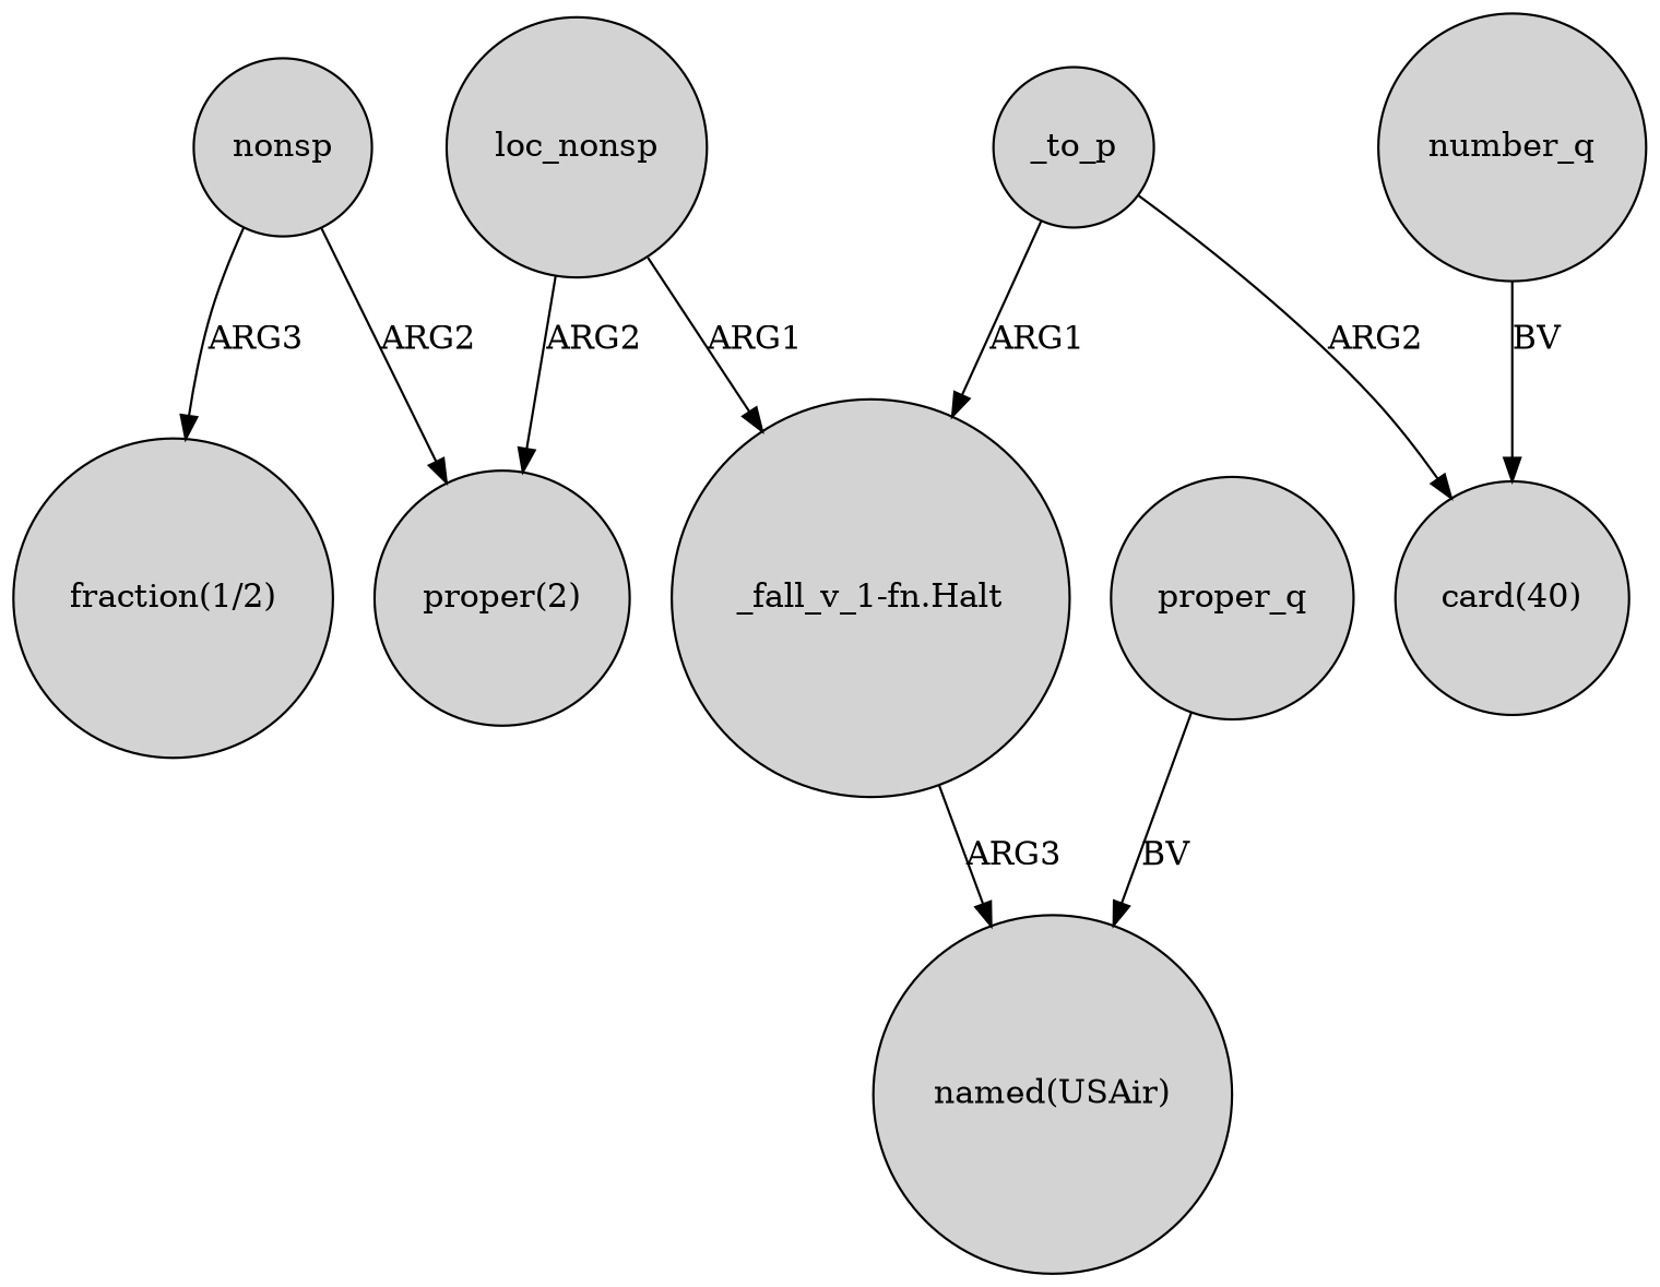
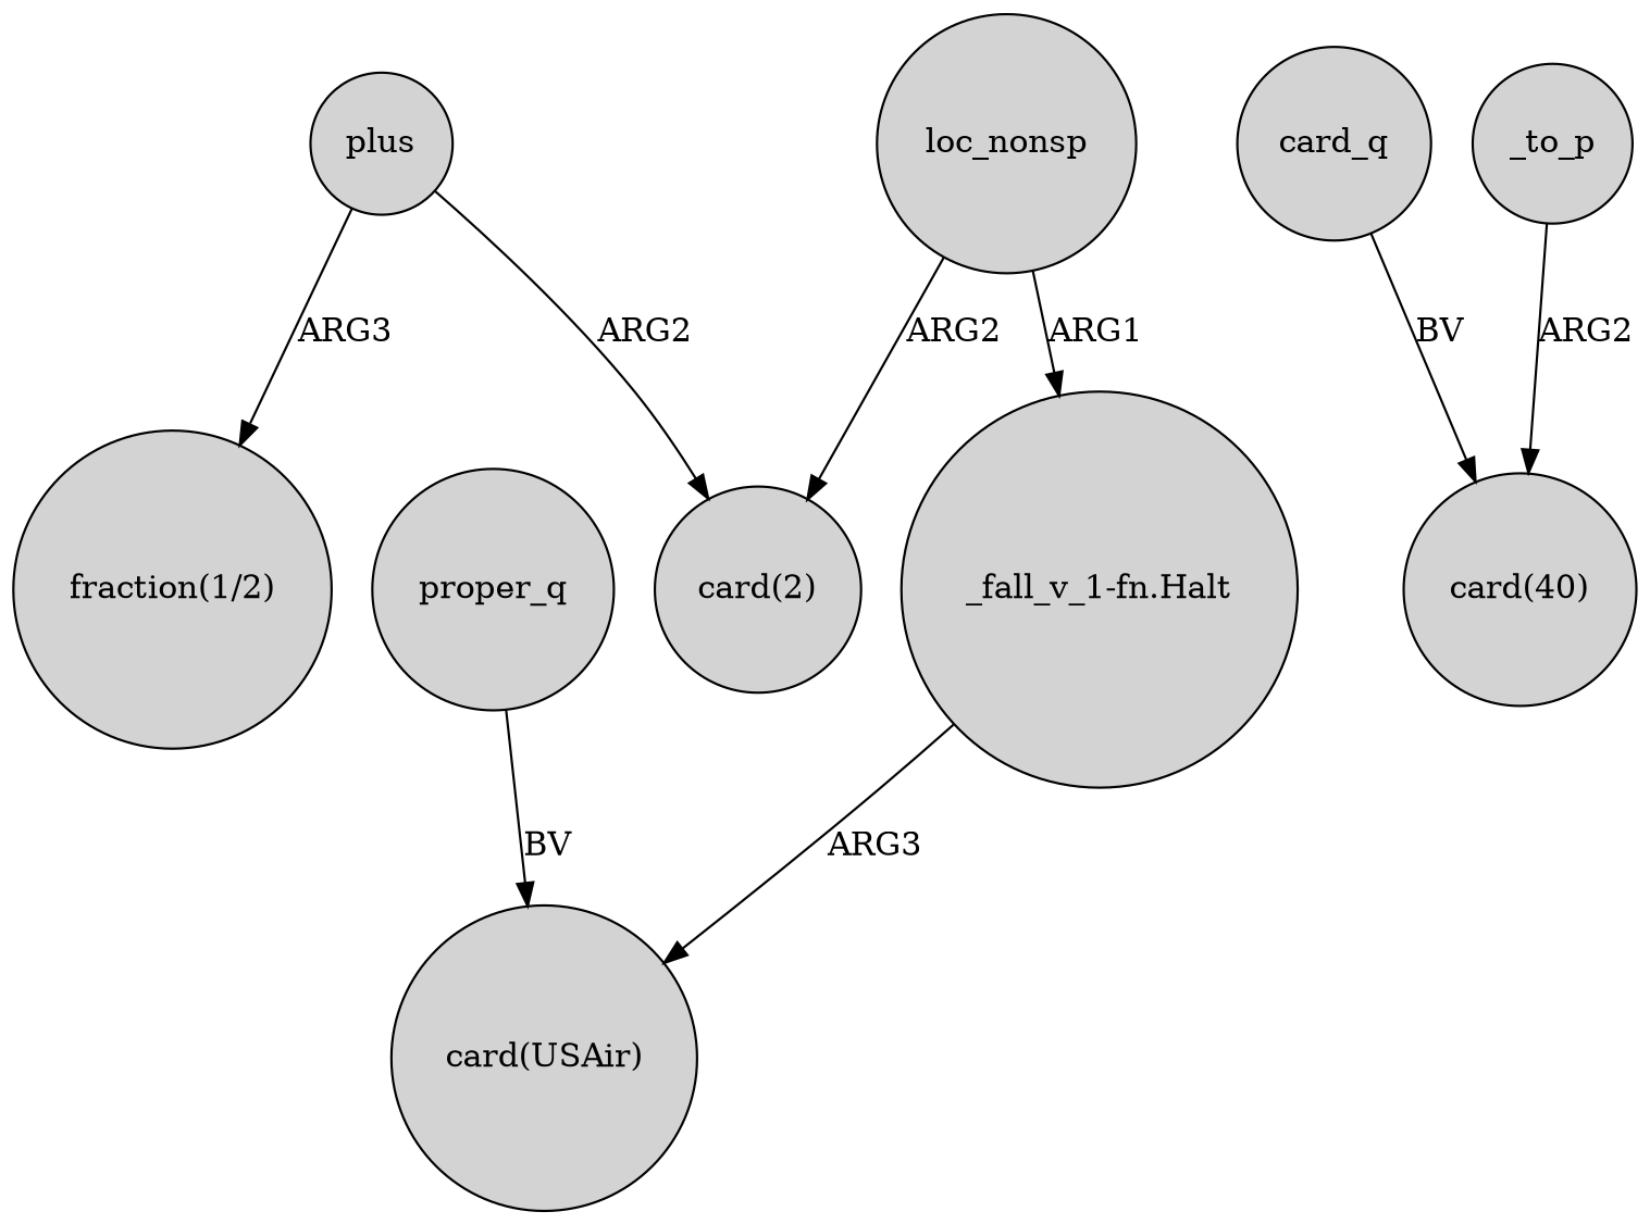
  digraph {
    node [shape=circle style=filled]
-   plus [label=nonsp]
-   "card(2)" [label="proper(2)"]
+   plus
+   "card(2)"
    "fraction(1/2)"
-   number_q
+   number_q [label=card_q]
    "card(40)"
    proper_q
-   "named(USAir)"
+   "named(USAir)" [label="card(USAir)"]
    _to_p
    "_fall_v_1-fn.Halt"
    loc_nonsp
    plus -> "card(2)" [label=ARG2]
    plus -> "fraction(1/2)" [label=ARG3]
    number_q -> "card(40)" [label=BV]
    proper_q -> "named(USAir)" [label=BV]
    _to_p -> "card(40)" [label=ARG2]
-   _to_p -> "_fall_v_1-fn.Halt" [label=ARG1]
    "_fall_v_1-fn.Halt" -> "named(USAir)" [label=ARG3]
    loc_nonsp -> "card(2)" [label=ARG2]
    loc_nonsp -> "_fall_v_1-fn.Halt" [label=ARG1]
  }
